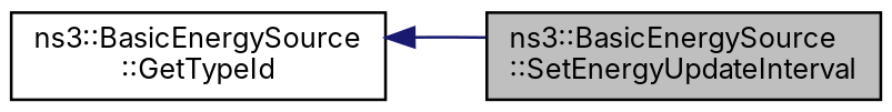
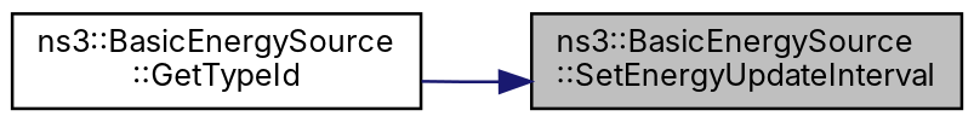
  digraph {
    rankdir=RL
    fontname=Inter
    node [color=black fontname=Inter fontsize=10 shape=record style=filled]
    n1 [fillcolor=grey75 fontcolor=black height=0.2 label="ns3::BasicEnergySource\l::SetEnergyUpdateInterval" width=0.4]
    n2 [fillcolor=white height=0.2 label="ns3::BasicEnergySource\l::GetTypeId" width=0.4]
-   n2 -> n1 [color=midnightblue dir=back fontname=Inter fontsize=10 labelfontname=Helvetica labelfontsize=10 style=solid]
+   n1 -> n2 [color=midnightblue dir=back fontname=Inter fontsize=10 labelfontname=Helvetica labelfontsize=10 style=solid]
  }
